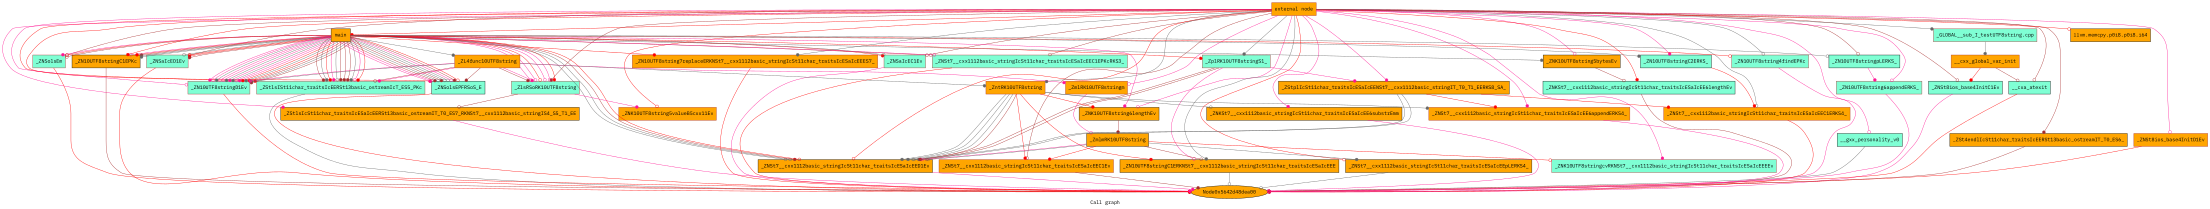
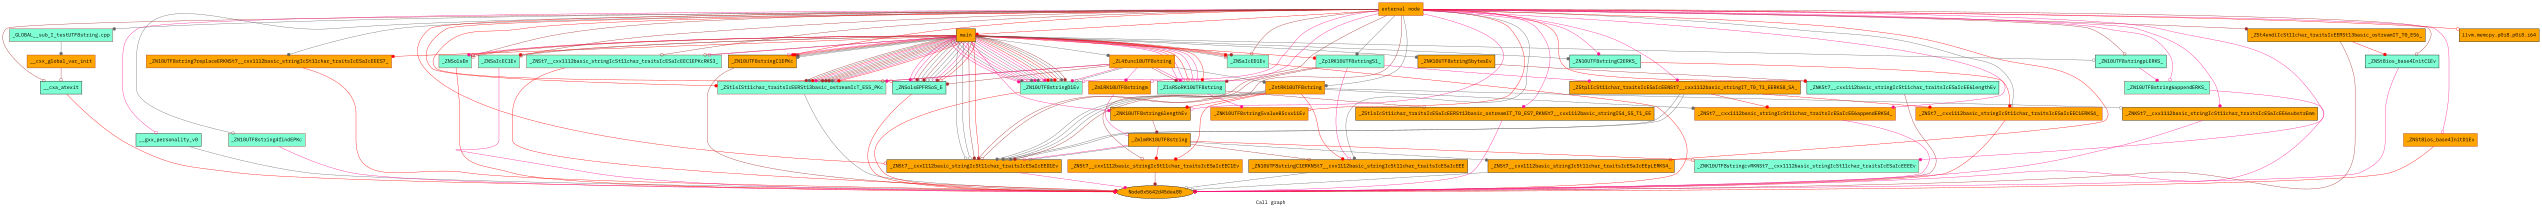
  digraph {
    fontname="IBM Plex Mono"
    label="Call graph"
    node [color=brown fillcolor=orange fontname="IBM Plex Mono" shape=record style=filled]
    edge [arrowhead=dot color=deeppink fontname="IBM Plex Mono"]
    n1 [label="{external node}"]
    n2 [color=black fillcolor=aquamarine label="{_ZNSt8ios_base4InitC1Ev}"]
    n3 [label="{_ZNSt8ios_base4InitD1Ev}"]
    n4 [color=black fillcolor=aquamarine label="{__cxa_atexit}"]
    n5 [color=black label="{main}"]
    n6 [color=black label="{_ZN10UTF8stringC1EPKc}"]
    n7 [color=black fillcolor=aquamarine label="{__gxx_personality_v0}"]
    n8 [fillcolor=aquamarine label="{_ZlsRSoRK10UTF8string}"]
    n9 [fillcolor=aquamarine label="{_ZStlsISt11char_traitsIcEERSt13basic_ostreamIcT_ES5_PKc}"]
    n10 [color=black fillcolor=aquamarine label="{_ZNSolsEPFRSoS_E}"]
    n11 [color=black label="{_ZSt4endlIcSt11char_traitsIcEERSt13basic_ostreamIT_T0_ES6_}"]
    n12 [fillcolor=aquamarine label="{_ZNSolsEm}"]
    n13 [color=black label="{_ZNK10UTF8string5bytesEv}"]
    n14 [color=black label="{_ZNK10UTF8string6lengthEv}"]
    n15 [fillcolor=aquamarine label="{_ZN10UTF8string4findEPKc}"]
    n16 [label="{_ZN10UTF8string7replaceERKNSt7__cxx1112basic_stringIcSt11char_traitsIcESaIcEEES7_}"]
    n17 [fillcolor=aquamarine label="{_ZNSaIcEC1Ev}"]
    n18 [fillcolor=aquamarine label="{_ZNSt7__cxx1112basic_stringIcSt11char_traitsIcESaIcEEC1EPKcRKS3_}"]
    n19 [color=black label="{_ZNSt7__cxx1112basic_stringIcSt11char_traitsIcESaIcEED1Ev}"]
    n20 [fillcolor=aquamarine label="{_ZNSaIcED1Ev}"]
    n21 [fillcolor=aquamarine label="{_ZplRK10UTF8stringS1_}"]
    n22 [fillcolor=aquamarine label="{_ZN10UTF8stringD1Ev}"]
    n23 [color=black fillcolor=aquamarine label="{_ZN10UTF8stringpLERKS_}"]
    n24 [label="{_ZmlRK10UTF8stringm}"]
    n25 [color=black fillcolor=aquamarine label="{_ZN10UTF8stringC2ERKS_}"]
    n26 [color=black label="{_ZStlsIcSt11char_traitsIcESaIcEERSt13basic_ostreamIT_T0_ES7_RKNSt7__cxx1112basic_stringIS4_S5_T1_EE}"]
    n27 [label="{_ZNK10UTF8string5valueB5cxx11Ev}"]
    n28 [color=black fillcolor=aquamarine label="{_ZNKSt7__cxx1112basic_stringIcSt11char_traitsIcESaIcEE6lengthEv}"]
    n29 [color=black label="{_ZStplIcSt11char_traitsIcESaIcEENSt7__cxx1112basic_stringIT_T0_T1_EERKS8_SA_}"]
    n30 [color=black label="{_ZN10UTF8stringC1ERKNSt7__cxx1112basic_stringIcSt11char_traitsIcESaIcEEE}"]
    n31 [label="{_ZNSt7__cxx1112basic_stringIcSt11char_traitsIcESaIcEEC1ERKS4_}"]
    n32 [label="{_ZNSt7__cxx1112basic_stringIcSt11char_traitsIcESaIcEE6appendERKS4_}"]
    n33 [fillcolor=aquamarine label="{_ZN10UTF8string6appendERKS_}"]
    n34 [label="{_ZNSt7__cxx1112basic_stringIcSt11char_traitsIcESaIcEEC1Ev}"]
    n35 [fillcolor=aquamarine label="{_ZNK10UTF8stringcvRKNSt7__cxx1112basic_stringIcSt11char_traitsIcESaIcEEEEv}"]
    n36 [color=black label="{_ZNSt7__cxx1112basic_stringIcSt11char_traitsIcESaIcEEpLERKS4_}"]
    n37 [label="{_ZntRK10UTF8string}"]
    n38 [color=black label="{_ZNKSt7__cxx1112basic_stringIcSt11char_traitsIcESaIcEE6substrEmm}"]
    n39 [color=black label="{llvm.memcpy.p0i8.p0i8.i64}"]
    n40 [fillcolor=aquamarine label="{_GLOBAL__sub_I_testUTF8string.cpp}"]
-   Node0x5642d48dea00 [color=black shape=""]
+   Node0x5642d48dea00 [color=black label=Node0x5642d45dea00 shape=""]
    n42 [label="{_ZL4func10UTF8string}"]
    n43 [color=black label="{_ZmlmRK10UTF8string}"]
    n44 [label="{__cxx_global_var_init}"]
    n1 -> n2 [arrowhead=odot color=brown]
    n1 -> n3 [arrowhead=odot]
    n1 -> n4 [arrowhead=odot color=brown]
    n1 -> n5 [color=red]
    n1 -> n6 [color=red]
    n1 -> n7 [arrowhead=odot]
    n1 -> n8 [color=brown]
    n1 -> n9 [color=red]
    n1 -> n10 [arrowhead=odot color=red]
    n1 -> n11 [color=brown]
    n1 -> n12 [arrowhead=odot color=brown]
-   n1 -> n13 [arrowhead=odot]
    n1 -> n14 [arrowhead=odot]
    n1 -> n15 [arrowhead=odot color=gray40]
    n1 -> n16 [color=gray40]
    n1 -> n17 [arrowhead=odot color=brown]
    n1 -> n18 [arrowhead=odot color=brown]
    n1 -> n19 [arrowhead=odot color=red]
    n1 -> n20 [arrowhead=odot color=brown]
    n1 -> n21 [color=gray40]
    n1 -> n22 [arrowhead=odot]
    n1 -> n23 [arrowhead=odot color=brown]
    n1 -> n24 [arrowhead=odot]
    n1 -> n25
    n1 -> n26
    n1 -> n27 [arrowhead=odot color=red]
    n1 -> n28 [color=red]
    n1 -> n29
    n1 -> n30 [color=gray40]
    n1 -> n31 [arrowhead=odot color=gray40]
    n1 -> n32
    n1 -> n33 [arrowhead=odot]
    n1 -> n34 [arrowhead=odot color=brown]
    n1 -> n35
    n1 -> n36 [arrowhead=odot color=red]
    n1 -> n37 [color=gray40]
    n1 -> n38
    n1 -> n39 [arrowhead=odot color=red]
    n1 -> n40 [color=gray40]
    n2 -> Node0x5642d48dea00
    n3 -> Node0x5642d48dea00 [color=red]
    n4 -> Node0x5642d48dea00 [arrowhead=odot color=red]
    n5 -> n6 [arrowhead=odot]
    n5 -> n6 [color=red]
    n5 -> n6 [color=brown]
    n5 -> n6 [arrowhead=odot color=gray40]
    n5 -> n6 [color=gray40]
    n5 -> n8 [arrowhead=odot]
    n5 -> n8 [arrowhead=odot]
    n5 -> n8 [arrowhead=odot color=red]
    n5 -> n8 [arrowhead=odot]
    n5 -> n8 [arrowhead=odot]
    n5 -> n8 [color=red]
    n5 -> n9 [color=brown]
    n5 -> n9 [color=gray40]
    n5 -> n9 [color=red]
    n5 -> n9
    n5 -> n9 [arrowhead=odot color=gray40]
    n5 -> n9 [color=brown]
    n5 -> n9 [color=brown]
    n5 -> n9 [color=brown]
    n5 -> n9 [color=gray40]
    n5 -> n9 [arrowhead=odot]
    n5 -> n9 [color=red]
    n5 -> n10
    n5 -> n10 [arrowhead=odot]
    n5 -> n10 [color=brown]
    n5 -> n10 [arrowhead=odot color=gray40]
    n5 -> n10 [color=brown]
    n5 -> n10 [arrowhead=odot color=gray40]
    n5 -> n10 [arrowhead=odot color=gray40]
    n5 -> n10 [arrowhead=odot]
    n5 -> n10 [color=brown]
    n5 -> n10 [arrowhead=odot color=red]
    n5 -> n12
    n5 -> n12 [arrowhead=odot color=red]
    n5 -> n12 [arrowhead=odot color=brown]
    n5 -> n13 [color=gray40]
    n5 -> n14
-   n5 -> n15 [arrowhead=odot color=red]
    n5 -> n16 [color=red]
    n5 -> n17 [color=red]
    n5 -> n17 [arrowhead=odot color=gray40]
    n5 -> n18 [arrowhead=odot color=brown]
    n5 -> n18 [arrowhead=odot]
    n5 -> n19 [arrowhead=odot color=gray40]
    n5 -> n19 [arrowhead=odot color=gray40]
    n5 -> n19 [color=brown]
    n5 -> n19 [arrowhead=odot color=red]
    n5 -> n20 [arrowhead=odot color=gray40]
    n5 -> n20 [arrowhead=odot color=red]
    n5 -> n20 [color=red]
    n5 -> n20 [color=brown]
    n5 -> n21 [color=red]
    n5 -> n22
    n5 -> n22 [arrowhead=odot]
    n5 -> n22 [color=gray40]
    n5 -> n22 [arrowhead=odot]
    n5 -> n22 [arrowhead=odot]
    n5 -> n22 [color=gray40]
    n5 -> n22
    n5 -> n22 [color=gray40]
    n5 -> n22 [arrowhead=odot]
    n5 -> n22
    n5 -> n22 [color=red]
    n5 -> n22 [color=gray40]
    n5 -> n22 [color=red]
    n5 -> n22 [arrowhead=odot color=brown]
    n5 -> n22 [color=gray40]
    n5 -> n22 [color=brown]
    n5 -> n23 [arrowhead=odot color=gray40]
    n5 -> n25 [color=gray40]
    n5 -> n42 [color=gray40]
    n6 -> Node0x5642d48dea00 [color=brown]
    n7 -> Node0x5642d48dea00 [arrowhead=odot color=gray40]
    n8 -> n26 [arrowhead=odot color=brown]
    n8 -> n27
    n9 -> Node0x5642d48dea00 [arrowhead=odot color=gray40]
    n10 -> Node0x5642d48dea00 [color=red]
    n11 -> Node0x5642d48dea00 [color=brown]
    n12 -> Node0x5642d48dea00 [color=red]
    n13 -> n28 [arrowhead=odot color=brown]
    n14 -> n43 [color=brown]
    n15 -> Node0x5642d48dea00
    n16 -> Node0x5642d48dea00 [color=red]
    n17 -> Node0x5642d48dea00
    n18 -> Node0x5642d48dea00 [arrowhead=odot color=red]
    n19 -> Node0x5642d48dea00
    n20 -> Node0x5642d48dea00 [arrowhead=odot color=red]
    n21 -> n19 [color=brown]
    n21 -> n19 [arrowhead=odot color=brown]
    n21 -> n29
    n21 -> n30 [arrowhead=odot]
    n22 -> Node0x5642d48dea00 [arrowhead=odot color=red]
    n23 -> n33
    n24 -> n43 [arrowhead=odot]
    n25 -> n31 [color=red]
    n26 -> Node0x5642d48dea00
    n28 -> Node0x5642d48dea00 [color=brown]
    n29 -> n19 [arrowhead=odot color=gray40]
    n29 -> n19 [color=gray40]
    n29 -> n31 [color=red]
    n29 -> n32 [color=red]
    n30 -> Node0x5642d48dea00 [arrowhead=odot color=gray40]
    n31 -> Node0x5642d48dea00 [arrowhead=odot color=red]
    n32 -> Node0x5642d48dea00 [arrowhead=odot]
    n33 -> Node0x5642d48dea00 [arrowhead=odot]
    n34 -> Node0x5642d48dea00 [color=brown]
    n36 -> Node0x5642d48dea00 [arrowhead=odot color=gray40]
    n37 -> n14 [color=red]
    n37 -> n19 [color=gray40]
    n37 -> n19 [color=gray40]
    n37 -> n19 [arrowhead=odot color=gray40]
    n37 -> n19 [color=brown]
    n37 -> n30 [color=red]
    n37 -> n32 [color=gray40]
    n37 -> n34 [color=red]
    n37 -> n38 [arrowhead=odot color=gray40]
    n38 -> Node0x5642d48dea00 [arrowhead=odot]
    n40 -> n44 [color=gray40]
    n42 -> n8 [color=brown]
    n42 -> n8
    n42 -> n9 [arrowhead=odot color=brown]
    n42 -> n9
    n42 -> n10 [color=brown]
    n42 -> n22
    n42 -> n22 [arrowhead=odot color=gray40]
    n42 -> n24
    n42 -> n37 [color=gray40]
    n43 -> n19 [arrowhead=odot]
    n43 -> n19 [arrowhead=odot color=gray40]
    n43 -> n30 [arrowhead=odot color=brown]
    n43 -> n34 [color=red]
    n43 -> n35 [arrowhead=odot color=red]
    n43 -> n36 [color=gray40]
-   n44 -> n2 [color=red]
+   n11 -> n2 [color=red]
    n44 -> n4 [arrowhead=odot color=brown]
  }
